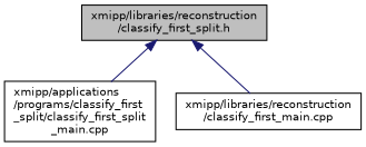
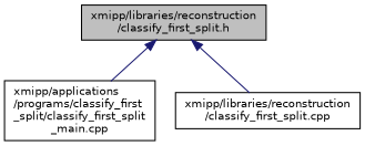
  digraph {
    node [color=black fillcolor=white fontname=Helvetica fontsize=10 shape=record style=filled]
    edge [color=midnightblue dir=back fontname=Helvetica fontsize=10 labelfontname=Helvetica labelfontsize=10 style=solid]
    n1 [fillcolor=grey75 fontcolor=black height=0.2 label="xmipp/libraries/reconstruction\l/classify_first_split.h" width=0.4]
    n2 [height=0.2 label="xmipp/applications\l/programs/classify_first\l_split/classify_first_split\l_main.cpp" width=0.4]
-   n3 [height=0.2 label="xmipp/libraries/reconstruction\l/classify_first_main.cpp" width=0.4]
+   n3 [height=0.2 label="xmipp/libraries/reconstruction\l/classify_first_split.cpp" width=0.4]
    n1 -> n2
    n1 -> n3
  }
